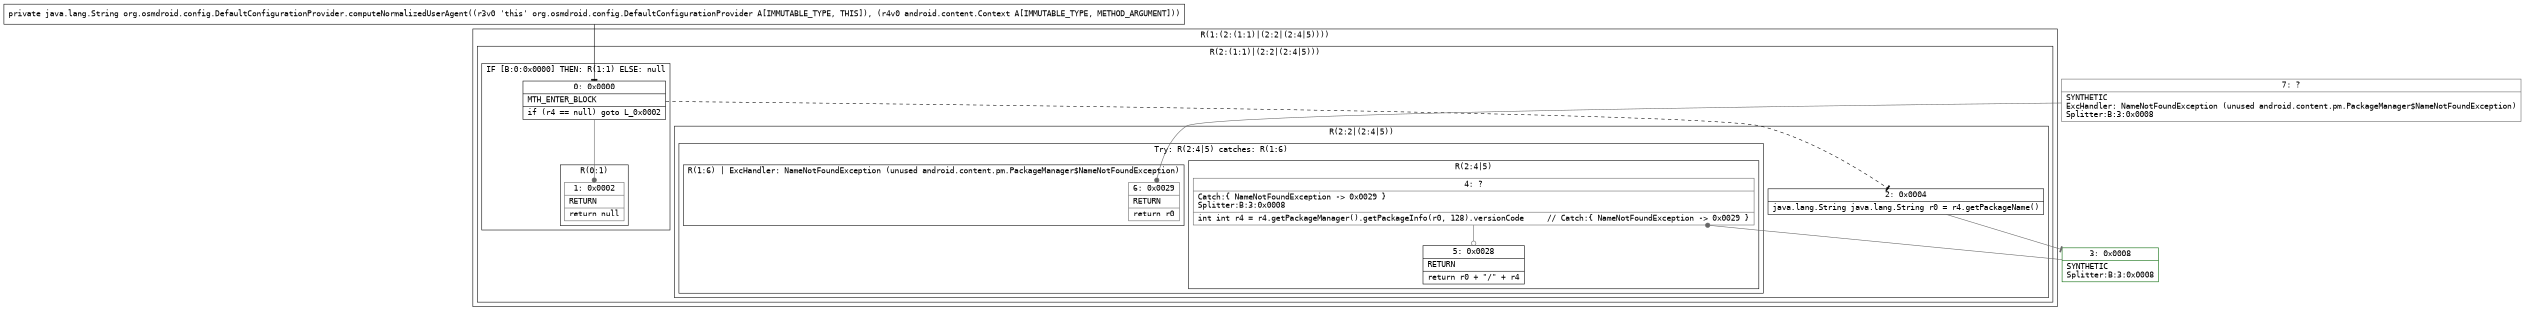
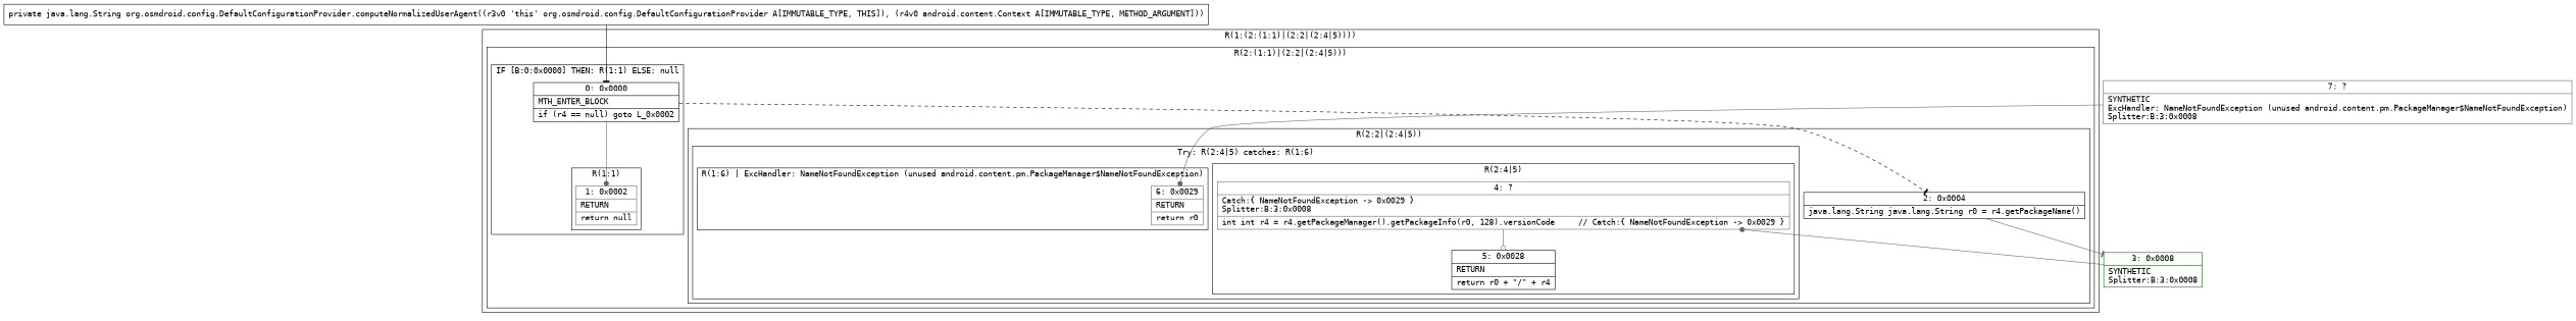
  digraph {
    fontname="DejaVu Sans Mono"
    node [color=gray40 fontname="DejaVu Sans Mono" shape=record]
    edge [arrowhead=dot color=gray40 fontname="DejaVu Sans Mono"]
    n1 [label="{1\:\ 0x0002|RETURN\l|return null\l}"]
    n2 [color=black label="{0\:\ 0x0000|MTH_ENTER_BLOCK\l|if (r4 == null) goto L_0x0002\l}"]
    n3 [label="{4\:\ ?|Catch:\{ NameNotFoundException \-\> 0x0029 \}\lSplitter:B:3:0x0008\l|int int r4 = r4.getPackageManager().getPackageInfo(r0, 128).versionCode     \/\/ Catch:\{ NameNotFoundException \-\> 0x0029 \}\l}"]
    n4 [color=black label="{5\:\ 0x0028|RETURN\l|return r0 + \"\/\" + r4\l}"]
    n5 [label="{6\:\ 0x0029|RETURN\l|return r0\l}"]
    n6 [color=black label="{2\:\ 0x0004|java.lang.String java.lang.String r0 = r4.getPackageName()\l}"]
    n7 [color=darkgreen label="{3\:\ 0x0008|SYNTHETIC\lSplitter:B:3:0x0008\l}"]
    n8 [label="{7\:\ ?|SYNTHETIC\lExcHandler: NameNotFoundException (unused android.content.pm.PackageManager$NameNotFoundException)\lSplitter:B:3:0x0008\l}"]
    n9 [color=black label="{private java.lang.String org.osmdroid.config.DefaultConfigurationProvider.computeNormalizedUserAgent((r3v0 'this' org.osmdroid.config.DefaultConfigurationProvider A[IMMUTABLE_TYPE, THIS]), (r4v0 android.content.Context A[IMMUTABLE_TYPE, METHOD_ARGUMENT])) }"]
    subgraph cluster_1 {
      label="R(1:(2:(1:1)|(2:2|(2:4|5))))"
      subgraph cluster_2 {
        label="R(2:(1:1)|(2:2|(2:4|5)))"
        subgraph cluster_3 {
          label="IF [B:0:0x0000] THEN: R(1:1) ELSE: null"
          n2
          subgraph cluster_4 {
-           label="R(0:1)"
+           label="R(1:1)"
            n1
          }
        }
        subgraph cluster_5 {
          label="R(2:2|(2:4|5))"
          n6
          subgraph cluster_6 {
            label="Try: R(2:4|5) catches: R(1:6)"
            subgraph cluster_7 {
              label="R(2:4|5)"
              n3
              n4
            }
            subgraph cluster_8 {
              label="R(1:6) | ExcHandler: NameNotFoundException (unused android.content.pm.PackageManager$NameNotFoundException)\l"
              n5
            }
          }
        }
      }
    }
    subgraph cluster_9 {
      label="R(1:6) | ExcHandler: NameNotFoundException (unused android.content.pm.PackageManager$NameNotFoundException)\l"
    }
    n2 -> n1
    n2 -> n6 [arrowhead=tee color=black style=dashed]
    n3 -> n4 [arrowhead=odot]
    n6 -> n7 [arrowhead=tee]
    n7 -> n3
    n8 -> n5
    n9 -> n2 [arrowhead=tee color=black]
  }
